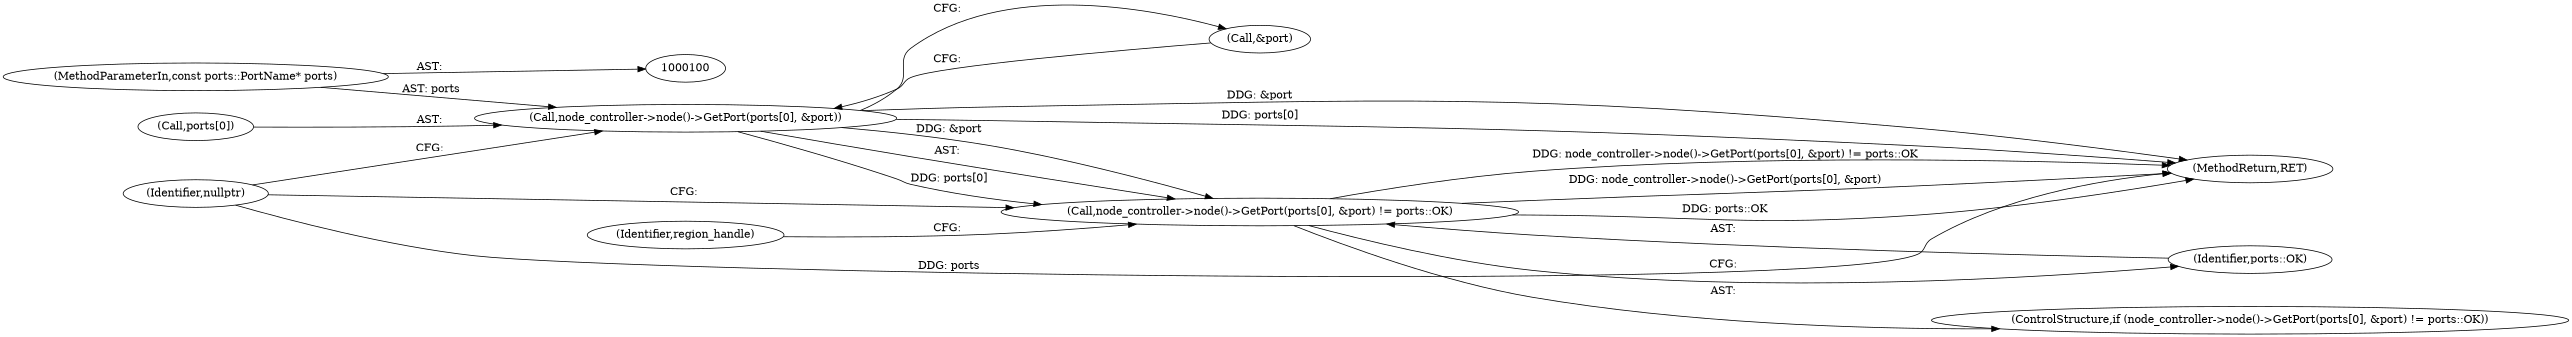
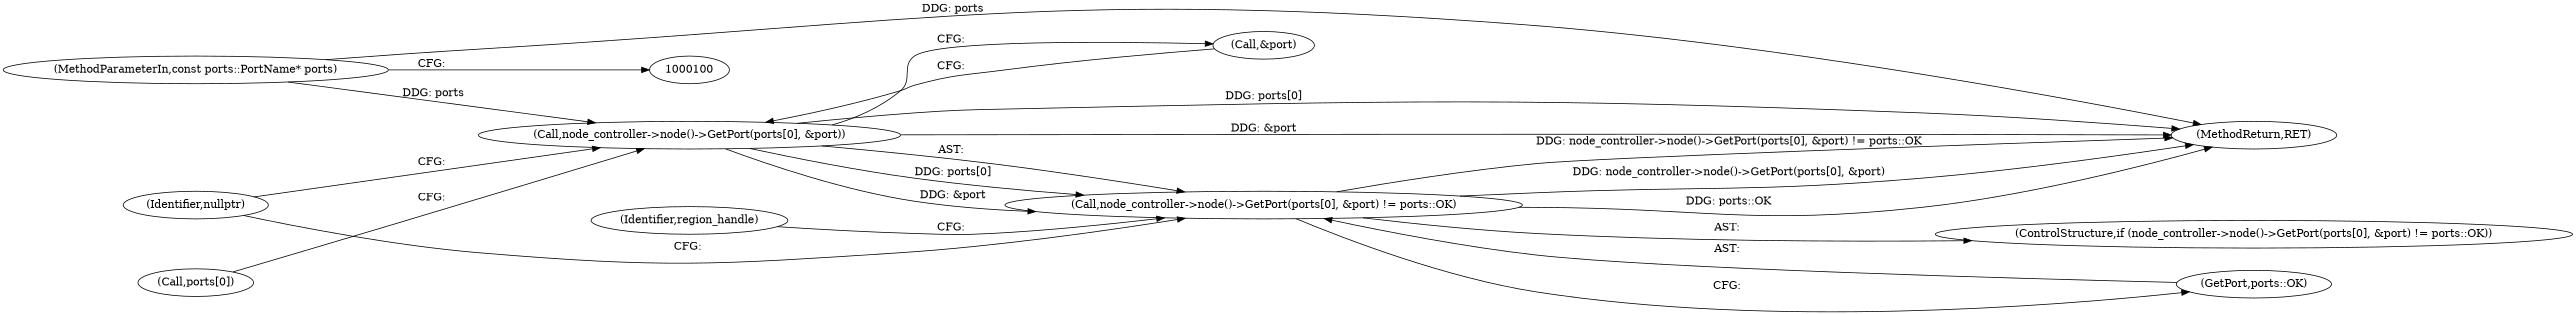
  digraph {
    rankdir=LR
    n1 [label="(MethodParameterIn,const ports::PortName* ports)"]
    n2 [label="(Call,node_controller->node()->GetPort(ports[0], &port))"]
    n3 [label="(MethodReturn,RET)"]
    1000100
    n5 [label="(Call,node_controller->node()->GetPort(ports[0], &port) != ports::OK)"]
    n6 [label="(Call,&port)"]
-   n7 [label="(Identifier,ports::OK)"]
+   n7 [label="(GetPort,ports::OK)"]
    n8 [label="(ControlStructure,if (node_controller->node()->GetPort(ports[0], &port) != ports::OK))"]
    n9 [label="(Identifier,region_handle)"]
    n10 [label="(Call,ports[0])"]
    n11 [label="(Identifier,nullptr)"]
-   n1 -> n2 [label="AST: ports"]
-   n11 -> n3 [label="DDG: ports"]
-   n1 -> 1000100 [label="AST: "]
+   n1 -> n2 [label="DDG: ports"]
+   n1 -> n3 [label="DDG: ports"]
+   n1 -> 1000100 [label="CFG: "]
    n2 -> n3 [label="DDG: ports[0]"]
    n2 -> n3 [label="DDG: &port"]
    n2 -> n5 [label="AST: "]
    n2 -> n5 [label="DDG: ports[0]"]
    n2 -> n5 [label="DDG: &port"]
    n2 -> n6 [label="CFG: "]
    n5 -> n3 [label="DDG: node_controller->node()->GetPort(ports[0], &port) != ports::OK"]
    n5 -> n3 [label="DDG: node_controller->node()->GetPort(ports[0], &port)"]
    n5 -> n3 [label="DDG: ports::OK"]
    n5 -> n7 [label="CFG: "]
    n5 -> n8 [label="AST: "]
    n6 -> n2 [label="CFG: "]
    n7 -> n5 [label="AST: "]
    n9 -> n5 [label="CFG: "]
-   n10 -> n2 [label="AST: "]
+   n10 -> n2 [label="CFG: "]
    n11 -> n2 [label="CFG: "]
    n11 -> n5 [label="CFG: "]
  }
